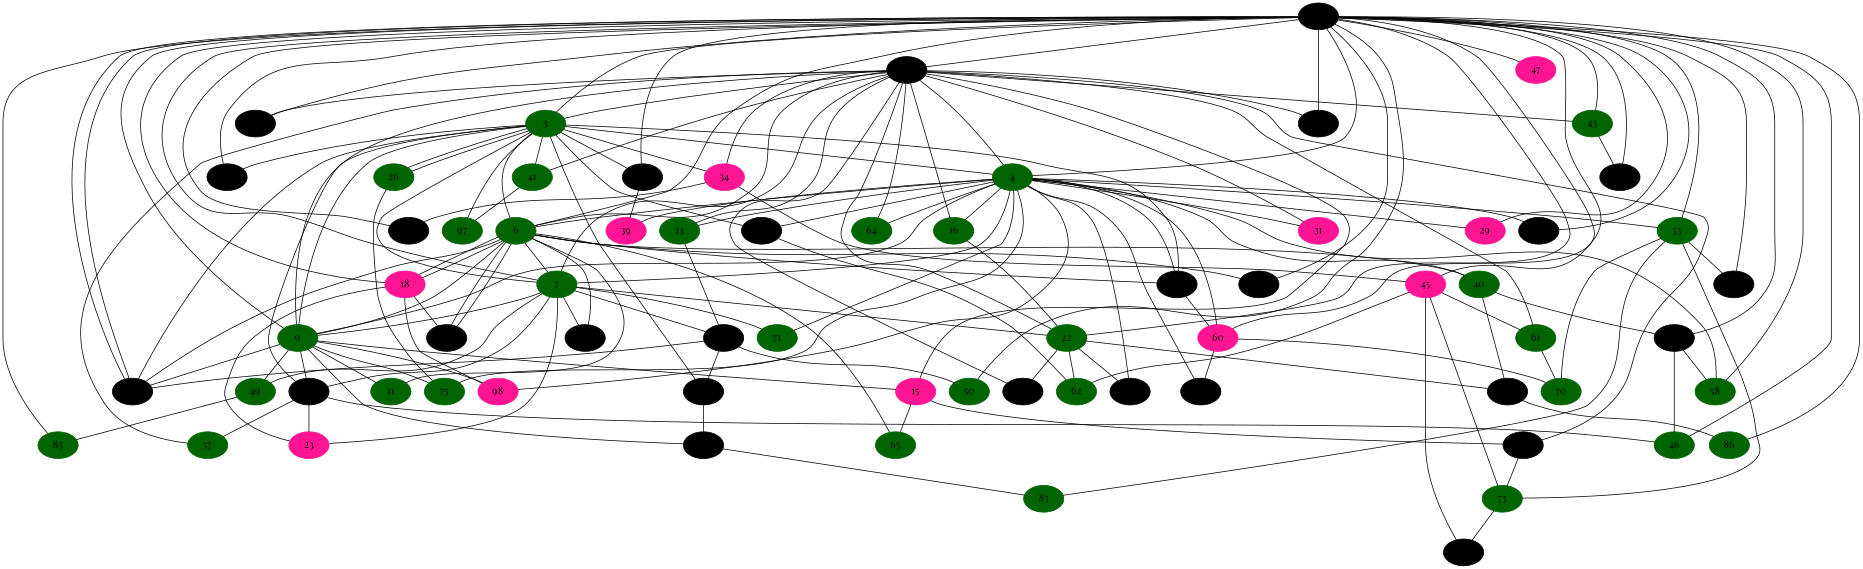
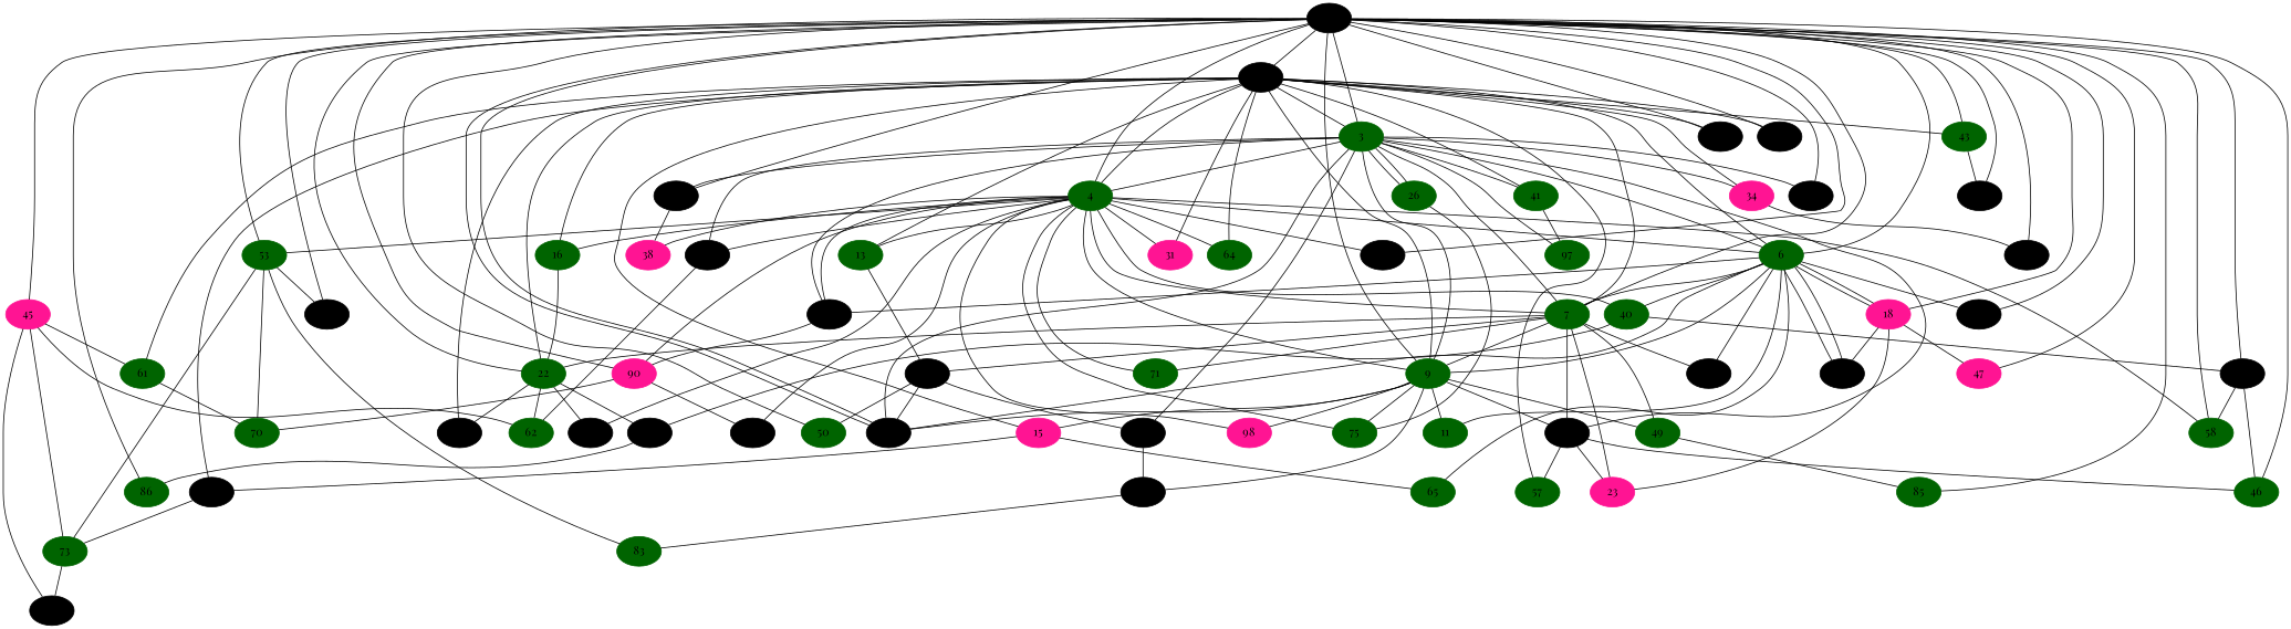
  graph {
    fontname="Playfair Display"
    node [color=darkgreen fontname="Playfair Display" style=filled]
    edge [fontname="Playfair Display"]
    1 [color=black super="+10"]
    2 [color=black super="+5"]
    3 [super="+90"]
    4 [super="+8"]
    6 [super="+36"]
    7 [super="+95"]
    9 [super="+80"]
    17 [color=black]
    18 [color=deeppink super="+37"]
    22 [super="+74"]
    24 [color=black super="+42"]
    27 [color=black]
-   29 [color=deeppink]
    32 [color=black]
    33 [color=black]
    43
    44 [color=black super="+67"]
    45 [color=deeppink]
    46 [super="+76"]
    47 [color=deeppink super="+82"]
    50
    53 [super="+54"]
    56 [color=black]
    58
-   60 [color=deeppink super="+69"]
+   60 [color=deeppink super="+69" label=90]
    68 [color=black]
    72 [color=black]
    78 [color=black]
    85
    86
    89 [color=black]
    13
    15 [color=deeppink]
    16 [super="+81"]
    20 [color=black]
    31 [color=deeppink]
    34 [color=deeppink super="+96"]
    35 [color=black]
    41
    57
    61
    64
    12 [color=black super="+28"]
    21 [color=black super="+25"]
    26
    30 [color=black]
    52 [color=black]
    97
-   39 [color=deeppink]
+   39 [color=deeppink label=38]
    40 [super="+92"]
    71
    75 [super="+88"]
    84 [color=black]
    93 [color=black]
    98 [color=deeppink]
    11
    51 [color=black super="+55"]
    59 [color=black]
    65
    14 [color=black super="+38"]
    23 [color=deeppink super="+48"]
    49
    66 [color=black]
    62 [super="+79"]
    63 [color=black]
    73 [super="+77"]
    91 [color=black]
    70 [super="+94"]
    83
    1 -- 2 [weight=4]
    1 -- 3 [weight=2]
    1 -- 4 [weight=4]
    1 -- 6 [weight=2]
    1 -- 7 [weight=2]
    1 -- 9 [weight=2]
    1 -- 17
    1 -- 18
    1 -- 22
    1 -- 24
    1 -- 24
    1 -- 27
-   1 -- 29
    1 -- 32
    1 -- 33
    1 -- 43
    1 -- 44
    1 -- 45
    1 -- 46
    1 -- 47
    1 -- 50
    1 -- 53
    1 -- 56
    1 -- 58
    1 -- 60
    1 -- 68
    1 -- 72
    1 -- 78
    1 -- 85
    1 -- 86
    1 -- 89
    2 -- 3 [weight=2]
    2 -- 4 [weight=4]
    2 -- 6 [weight=2]
    2 -- 7 [weight=2]
    2 -- 9 [weight=2]
    2 -- 17
    2 -- 22
    2 -- 43
    2 -- 72
    2 -- 13
    2 -- 15
    2 -- 16
    2 -- 20
    2 -- 31
    2 -- 34
    2 -- 35
    2 -- 41
    2 -- 57
    2 -- 61
    2 -- 64
    3 -- 4 [weight=2]
    3 -- 6
    3 -- 7 [weight=2]
    3 -- 9
    3 -- 24
    3 -- 27
    3 -- 33
    3 -- 34
    3 -- 41
    3 -- 12
    3 -- 21
    3 -- 26
    3 -- 26
    3 -- 30
    3 -- 52
    3 -- 97
    4 -- 6 [weight=3]
    4 -- 7 [weight=2]
    4 -- 9 [weight=2]
-   4 -- 29
    4 -- 32
    4 -- 53 [weight=2]
    4 -- 58
    4 -- 60
    4 -- 13
    4 -- 16
    4 -- 31
    4 -- 64
    4 -- 21
    4 -- 52
    4 -- 39
    4 -- 40
    4 -- 71
    4 -- 75
    4 -- 84
    4 -- 93
    4 -- 98
    6 -- 7
    6 -- 9
    6 -- 18
    6 -- 18
    6 -- 24
    6 -- 68
    6 -- 21
    6 -- 40 [weight=2]
    6 -- 11
    6 -- 51
    6 -- 51
    6 -- 59
    6 -- 65
    7 -- 9
    7 -- 22
    7 -- 12
    7 -- 71
    7 -- 59
    7 -- 14
    7 -- 23
    7 -- 49
    9 -- 24
    9 -- 15
    9 -- 12
    9 -- 75
    9 -- 98
    9 -- 11
    9 -- 49
    9 -- 66
-   18 -- 98
+   18 -- 47
    18 -- 51
    18 -- 23
    22 -- 35
    22 -- 84
    22 -- 62
    22 -- 63
    33 -- 39
    43 -- 78
    44 -- 46
    44 -- 58
    45 -- 61
    45 -- 62
    45 -- 73
    45 -- 91
    53 -- 56
    53 -- 73
    53 -- 70
    53 -- 83
    60 -- 93
    60 -- 70
    13 -- 14
    15 -- 20
    15 -- 65
    16 -- 22
    20 -- 73
-   34 -- 45
    34 -- 89 [weight=2]
    41 -- 97
    61 -- 70
    12 -- 46
    12 -- 57
    12 -- 23
    21 -- 60
    26 -- 75
    30 -- 66
    52 -- 62
    40 -- 44
    40 -- 63
    14 -- 24
    14 -- 50
    14 -- 30
    49 -- 85
    66 -- 83
    63 -- 86
    73 -- 91
  }
